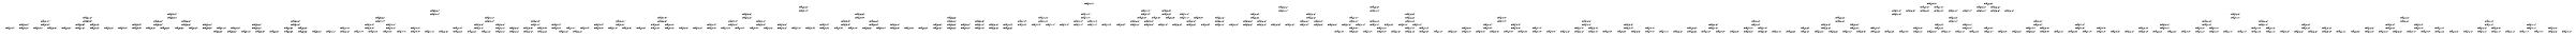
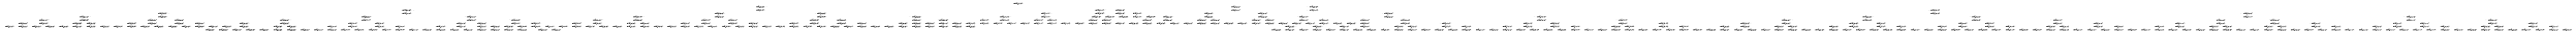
  digraph {
    n1 [label="Node{data=[1984, 1984]}"]
    n2 [label="Node{data=[1354, 1354]}"]
    n3 [label="Node{data=[2573, 2573]}"]
    n4 [label="Node{data=[1290, 1290]}"]
    n5 [label="Node{data=[1418, 1418]}"]
    n6 [label="Node{data=[2491, 2491]}"]
    n7 [label="Node{data=[5512, 5512]}"]
    n8 [label="Node{data=[1258, 1258]}"]
    n9 [label="Node{data=[1322, 1322]}"]
    n10 [label="Node{data=[1505, 1505]}"]
    n11 [label="Node{data=[1165, 1165]}"]
    n12 [label="Node{data=[1274, 1274]}"]
    n13 [label="Node{data=[1306, 1306]}"]
    n14 [label="Node{data=[1338, 1338]}"]
    n15 [label="Node{data=[1120, 1120]}"]
    n16 [label="Node{data=[1250, 1250]}"]
    n17 [label="Node{data=[1266, 1266]}"]
    n18 [label="Node{data=[1282, 1282]}"]
    n19 [label="Node{data=[1116, 1116]}"]
    n20 [label="Node{data=[1161, 1161]}"]
    n21 [label="Node{data=[1246, 1246]}"]
    n22 [label="Node{data=[1254, 1254]}"]
    n23 [label="Node{data=[1086, 1086]}"]
    n24 [label="Node{data=[1118, 1118]}"]
    n25 [label="Node{data=[1159, 1159]}"]
    n26 [label="Node{data=[1163, 1163]}"]
    n27 [label="Node{data=[1033, 1033]}"]
    n28 [label="Node{data=[1115, 1115]}"]
    n29 [label="Node{data=[1117, 1117]}"]
    n30 [label="Node{data=[1119, 1119]}"]
    n31 [label="Node{data=[1121, 1121]}"]
    n32 [label="Node{data=[1160, 1160]}"]
    n33 [label="Node{data=[1162, 1162]}"]
    n34 [label="Node{data=[1164, 1164]}"]
    n35 [label="Node{data=[1167, 1167]}"]
    n36 [label="Node{data=[1248, 1248]}"]
    n37 [label="Node{data=[1252, 1252]}"]
    n38 [label="Node{data=[1256, 1256]}"]
    n39 [label="Node{data=[1166, 1166]}"]
    n40 [label="Node{data=[1245, 1245]}"]
    n41 [label="Node{data=[1247, 1247]}"]
    n42 [label="Node{data=[1249, 1249]}"]
    n43 [label="Node{data=[1251, 1251]}"]
    n44 [label="Node{data=[1253, 1253]}"]
    n45 [label="Node{data=[1255, 1255]}"]
    n46 [label="Node{data=[1257, 1257]}"]
    n47 [label="Node{data=[1262, 1262]}"]
    n48 [label="Node{data=[1270, 1270]}"]
    n49 [label="Node{data=[1278, 1278]}"]
    n50 [label="Node{data=[1286, 1286]}"]
    n51 [label="Node{data=[1260, 1260]}"]
    n52 [label="Node{data=[1264, 1264]}"]
    n53 [label="Node{data=[1268, 1268]}"]
    n54 [label="Node{data=[1272, 1272]}"]
    n55 [label="Node{data=[1259, 1259]}"]
    n56 [label="Node{data=[1261, 1261]}"]
    n57 [label="Node{data=[1263, 1263]}"]
    n58 [label="Node{data=[1265, 1265]}"]
    n59 [label="Node{data=[1267, 1267]}"]
    n60 [label="Node{data=[1269, 1269]}"]
    n61 [label="Node{data=[1271, 1271]}"]
    n62 [label="Node{data=[1273, 1273]}"]
    n63 [label="Node{data=[1276, 1276]}"]
    n64 [label="Node{data=[1280, 1280]}"]
    n65 [label="Node{data=[1284, 1284]}"]
    n66 [label="Node{data=[1288, 1288]}"]
    n67 [label="Node{data=[1275, 1275]}"]
    n68 [label="Node{data=[1277, 1277]}"]
    n69 [label="Node{data=[1279, 1279]}"]
    n70 [label="Node{data=[1281, 1281]}"]
    n71 [label="Node{data=[1283, 1283]}"]
    n72 [label="Node{data=[1285, 1285]}"]
    n73 [label="Node{data=[1287, 1287]}"]
    n74 [label="Node{data=[1289, 1289]}"]
    n75 [label="Node{data=[1298, 1298]}"]
    n76 [label="Node{data=[1314, 1314]}"]
    n77 [label="Node{data=[1330, 1330]}"]
    n78 [label="Node{data=[1346, 1346]}"]
    n79 [label="Node{data=[1294, 1294]}"]
    n80 [label="Node{data=[1302, 1302]}"]
    n81 [label="Node{data=[1310, 1310]}"]
    n82 [label="Node{data=[1318, 1318]}"]
    n83 [label="Node{data=[1292, 1292]}"]
    n84 [label="Node{data=[1296, 1296]}"]
    n85 [label="Node{data=[1300, 1300]}"]
    n86 [label="Node{data=[1304, 1304]}"]
    n87 [label="Node{data=[1291, 1291]}"]
    n88 [label="Node{data=[1293, 1293]}"]
    n89 [label="Node{data=[1295, 1295]}"]
    n90 [label="Node{data=[1297, 1297]}"]
    n91 [label="Node{data=[1299, 1299]}"]
    n92 [label="Node{data=[1301, 1301]}"]
    n93 [label="Node{data=[1303, 1303]}"]
    n94 [label="Node{data=[1305, 1305]}"]
    n95 [label="Node{data=[1308, 1308]}"]
    n96 [label="Node{data=[1312, 1312]}"]
    n97 [label="Node{data=[1316, 1316]}"]
    n98 [label="Node{data=[1320, 1320]}"]
    n99 [label="Node{data=[1307, 1307]}"]
    n100 [label="Node{data=[1309, 1309]}"]
    n101 [label="Node{data=[1311, 1311]}"]
    n102 [label="Node{data=[1313, 1313]}"]
    n103 [label="Node{data=[1315, 1315]}"]
    n104 [label="Node{data=[1317, 1317]}"]
    n105 [label="Node{data=[1319, 1319]}"]
    n106 [label="Node{data=[1321, 1321]}"]
    n107 [label="Node{data=[1326, 1326]}"]
    n108 [label="Node{data=[1334, 1334]}"]
    n109 [label="Node{data=[1342, 1342]}"]
    n110 [label="Node{data=[1350, 1350]}"]
    n111 [label="Node{data=[1324, 1324]}"]
    n112 [label="Node{data=[1328, 1328]}"]
    n113 [label="Node{data=[1332, 1332]}"]
    n114 [label="Node{data=[1336, 1336]}"]
    n115 [label="Node{data=[1323, 1323]}"]
    n116 [label="Node{data=[1325, 1325]}"]
    n117 [label="Node{data=[1327, 1327]}"]
    n118 [label="Node{data=[1329, 1329]}"]
    n119 [label="Node{data=[1331, 1331]}"]
    n120 [label="Node{data=[1333, 1333]}"]
    n121 [label="Node{data=[1335, 1335]}"]
    n122 [label="Node{data=[1337, 1337]}"]
    n123 [label="Node{data=[1340, 1340]}"]
    n124 [label="Node{data=[1344, 1344]}"]
    n125 [label="Node{data=[1348, 1348]}"]
    n126 [label="Node{data=[1352, 1352]}"]
    n127 [label="Node{data=[1339, 1339]}"]
    n128 [label="Node{data=[1341, 1341]}"]
    n129 [label="Node{data=[1343, 1343]}"]
    n130 [label="Node{data=[1345, 1345]}"]
    n131 [label="Node{data=[1347, 1347]}"]
    n132 [label="Node{data=[1349, 1349]}"]
    n133 [label="Node{data=[1351, 1351]}"]
    n134 [label="Node{data=[1353, 1353]}"]
    n135 [label="Node{data=[1386, 1386]}"]
    n136 [label="Node{data=[1370, 1370]}"]
    n137 [label="Node{data=[1402, 1402]}"]
    n138 [label="Node{data=[1489, 1489]}"]
    n139 [label="Node{data=[1638, 1638]}"]
    n140 [label="Node{data=[1362, 1362]}"]
    n141 [label="Node{data=[1378, 1378]}"]
    n142 [label="Node{data=[1394, 1394]}"]
    n143 [label="Node{data=[1410, 1410]}"]
    n144 [label="Node{data=[1358, 1358]}"]
    n145 [label="Node{data=[1366, 1366]}"]
    n146 [label="Node{data=[1374, 1374]}"]
    n147 [label="Node{data=[1382, 1382]}"]
    n148 [label="Node{data=[1356, 1356]}"]
    n149 [label="Node{data=[1360, 1360]}"]
    n150 [label="Node{data=[1364, 1364]}"]
    n151 [label="Node{data=[1368, 1368]}"]
    n152 [label="Node{data=[1355, 1355]}"]
    n153 [label="Node{data=[1357, 1357]}"]
    n154 [label="Node{data=[1359, 1359]}"]
    n155 [label="Node{data=[1361, 1361]}"]
    n156 [label="Node{data=[1363, 1363]}"]
    n157 [label="Node{data=[1365, 1365]}"]
    n158 [label="Node{data=[1367, 1367]}"]
    n159 [label="Node{data=[1369, 1369]}"]
    n160 [label="Node{data=[1372, 1372]}"]
    n161 [label="Node{data=[1376, 1376]}"]
    n162 [label="Node{data=[1380, 1380]}"]
    n163 [label="Node{data=[1384, 1384]}"]
    n164 [label="Node{data=[1371, 1371]}"]
    n165 [label="Node{data=[1373, 1373]}"]
    n166 [label="Node{data=[1375, 1375]}"]
    n167 [label="Node{data=[1377, 1377]}"]
    n168 [label="Node{data=[1379, 1379]}"]
    n169 [label="Node{data=[1381, 1381]}"]
    n170 [label="Node{data=[1383, 1383]}"]
    n171 [label="Node{data=[1385, 1385]}"]
    n172 [label="Node{data=[1390, 1390]}"]
    n173 [label="Node{data=[1406, 1406]}"]
    n174 [label="Node{data=[1414, 1414]}"]
    n175 [label="Node{data=[1388, 1388]}"]
    n176 [label="Node{data=[1392, 1392]}"]
    n177 [label="Node{data=[1398, 1398]}"]
    n178 [label="Node{data=[1396, 1396]}"]
    n179 [label="Node{data=[1400, 1400]}"]
    n180 [label="Node{data=[1387, 1387]}"]
    n181 [label="Node{data=[1389, 1389]}"]
    n182 [label="Node{data=[1391, 1391]}"]
    n183 [label="Node{data=[1393, 1393]}"]
    n184 [label="Node{data=[1395, 1395]}"]
    n185 [label="Node{data=[1397, 1397]}"]
    n186 [label="Node{data=[1399, 1399]}"]
    n187 [label="Node{data=[1401, 1401]}"]
    n188 [label="Node{data=[1404, 1404]}"]
    n189 [label="Node{data=[1408, 1408]}"]
    n190 [label="Node{data=[1412, 1412]}"]
    n191 [label="Node{data=[1416, 1416]}"]
    n192 [label="Node{data=[1403, 1403]}"]
    n193 [label="Node{data=[1405, 1405]}"]
    n194 [label="Node{data=[1407, 1407]}"]
    n195 [label="Node{data=[1409, 1409]}"]
    n196 [label="Node{data=[1411, 1411]}"]
    n197 [label="Node{data=[1413, 1413]}"]
    n198 [label="Node{data=[1415, 1415]}"]
    n199 [label="Node{data=[1417, 1417]}"]
    n200 [label="Node{data=[1456, 1456]}"]
    n201 [label="Node{data=[1497, 1497]}"]
+   n202 [label="Node{data=[1513, 1513]}"]
    n203 [label="Node{data=[1646, 1646]}"]
    n204 [label="Node{data=[1435, 1435]}"]
    n205 [label="Node{data=[1460, 1460]}"]
    n206 [label="Node{data=[1493, 1493]}"]
    n207 [label="Node{data=[1501, 1501]}"]
    n208 [label="Node{data=[1420, 1420]}"]
    n209 [label="Node{data=[1454, 1454]}"]
    n210 [label="Node{data=[1458, 1458]}"]
    n211 [label="Node{data=[1487, 1487]}"]
    n212 [label="Node{data=[1419, 1419]}"]
    n213 [label="Node{data=[1421, 1421]}"]
    n214 [label="Node{data=[1453, 1453]}"]
    n215 [label="Node{data=[1455, 1455]}"]
    n216 [label="Node{data=[1457, 1457]}"]
    n217 [label="Node{data=[1459, 1459]}"]
    n218 [label="Node{data=[1486, 1486]}"]
    n219 [label="Node{data=[1488, 1488]}"]
    n220 [label="Node{data=[1491, 1491]}"]
    n221 [label="Node{data=[1495, 1495]}"]
    n222 [label="Node{data=[1499, 1499]}"]
    n223 [label="Node{data=[1503, 1503]}"]
    n224 [label="Node{data=[1490, 1490]}"]
    n225 [label="Node{data=[1492, 1492]}"]
    n226 [label="Node{data=[1494, 1494]}"]
    n227 [label="Node{data=[1496, 1496]}"]
    n228 [label="Node{data=[1498, 1498]}"]
    n229 [label="Node{data=[1500, 1500]}"]
    n230 [label="Node{data=[1502, 1502]}"]
    n231 [label="Node{data=[1504, 1504]}"]
    n232 [label="Node{data=[1509, 1509]}"]
    n233 [label="Node{data=[1583, 1583]}"]
    n234 [label="Node{data=[1642, 1642]}"]
    n235 [label="Node{data=[1980, 1980]}"]
    n236 [label="Node{data=[1507, 1507]}"]
    n237 [label="Node{data=[1511, 1511]}"]
    n238 [label="Node{data=[1515, 1515]}"]
    n239 [label="Node{data=[1636, 1636]}"]
    n240 [label="Node{data=[1506, 1506]}"]
    n241 [label="Node{data=[1508, 1508]}"]
    n242 [label="Node{data=[1510, 1510]}"]
    n243 [label="Node{data=[1512, 1512]}"]
    n244 [label="Node{data=[1514, 1514]}"]
    n245 [label="Node{data=[1516, 1516]}"]
    n246 [label="Node{data=[1635, 1635]}"]
    n247 [label="Node{data=[1637, 1637]}"]
    n248 [label="Node{data=[1640, 1640]}"]
    n249 [label="Node{data=[1644, 1644]}"]
    n250 [label="Node{data=[1648, 1648]}"]
    n251 [label="Node{data=[1982, 1982]}"]
    n252 [label="Node{data=[1639, 1639]}"]
    n253 [label="Node{data=[1641, 1641]}"]
    n254 [label="Node{data=[1643, 1643]}"]
    n255 [label="Node{data=[1645, 1645]}"]
    n256 [label="Node{data=[1647, 1647]}"]
    n257 [label="Node{data=[1649, 1649]}"]
    n258 [label="Node{data=[1981, 1981]}"]
    n259 [label="Node{data=[1983, 1983]}"]
    n260 [label="Node{data=[2255, 2255]}"]
    n261 [label="Node{data=[2536, 2536]}"]
    n262 [label="Node{data=[5496, 5496]}"]
    n263 [label="Node{data=[7802, 7802]}"]
    n264 [label="Node{data=[1992, 1992]}"]
    n265 [label="Node{data=[2483, 2483]}"]
    n266 [label="Node{data=[2499, 2499]}"]
    n267 [label="Node{data=[2565, 2565]}"]
    n268 [label="Node{data=[1988, 1988]}"]
    n269 [label="Node{data=[2055, 2055]}"]
    n270 [label="Node{data=[2479, 2479]}"]
    n271 [label="Node{data=[2487, 2487]}"]
    n272 [label="Node{data=[1986, 1986]}"]
    n273 [label="Node{data=[1990, 1990]}"]
    n274 [label="Node{data=[2028, 2028]}"]
    n275 [label="Node{data=[2226, 2226]}"]
    n276 [label="Node{data=[1985, 1985]}"]
    n277 [label="Node{data=[1987, 1987]}"]
    n278 [label="Node{data=[1989, 1989]}"]
    n279 [label="Node{data=[1991, 1991]}"]
    n280 [label="Node{data=[1993, 1993]}"]
    n281 [label="Node{data=[2030, 2030]}"]
    n282 [label="Node{data=[2160, 2160]}"]
    n283 [label="Node{data=[2232, 2232]}"]
    n284 [label="Node{data=[2426, 2426]}"]
    n285 [label="Node{data=[2481, 2481]}"]
    n286 [label="Node{data=[2485, 2485]}"]
    n287 [label="Node{data=[2489, 2489]}"]
    n288 [label="Node{data=[2272, 2272]}"]
    n289 [label="Node{data=[2478, 2478]}"]
    n290 [label="Node{data=[2480, 2480]}"]
    n291 [label="Node{data=[2482, 2482]}"]
    n292 [label="Node{data=[2484, 2484]}"]
    n293 [label="Node{data=[2486, 2486]}"]
    n294 [label="Node{data=[2488, 2488]}"]
    n295 [label="Node{data=[2490, 2490]}"]
    n296 [label="Node{data=[2495, 2495]}"]
    n297 [label="Node{data=[2503, 2503]}"]
    n298 [label="Node{data=[2561, 2561]}"]
    n299 [label="Node{data=[2569, 2569]}"]
    n300 [label="Node{data=[2493, 2493]}"]
    n301 [label="Node{data=[2497, 2497]}"]
    n302 [label="Node{data=[2501, 2501]}"]
    n303 [label="Node{data=[2529, 2529]}"]
    n304 [label="Node{data=[2492, 2492]}"]
    n305 [label="Node{data=[2494, 2494]}"]
    n306 [label="Node{data=[2496, 2496]}"]
    n307 [label="Node{data=[2498, 2498]}"]
    n308 [label="Node{data=[2500, 2500]}"]
    n309 [label="Node{data=[2502, 2502]}"]
    n310 [label="Node{data=[2504, 2504]}"]
    n311 [label="Node{data=[2535, 2535]}"]
    n312 [label="Node{data=[2538, 2538]}"]
    n313 [label="Node{data=[2563, 2563]}"]
    n314 [label="Node{data=[2564, 2564]}"]
    n315 [label="Node{data=[2567, 2567]}"]
    n316 [label="Node{data=[2571, 2571]}"]
    n317 [label="Node{data=[2537, 2537]}"]
    n318 [label="Node{data=[2560, 2560]}"]
    n319 [label="Node{data=[2562, 2562]}"]
    n320 [label="Node{data=[2566, 2566]}"]
    n321 [label="Node{data=[2568, 2568]}"]
    n322 [label="Node{data=[2570, 2570]}"]
    n323 [label="Node{data=[2572, 2572]}"]
    n324 [label="Node{data=[2581, 2581]}"]
    n325 [label="Node{data=[5504, 5504]}"]
    n326 [label="Node{data=[5528, 5528]}"]
    n327 [label="Node{data=[7837, 7837]}"]
    n328 [label="Node{data=[2577, 2577]}"]
    n329 [label="Node{data=[5399, 5399]}"]
    n330 [label="Node{data=[5500, 5500]}"]
    n331 [label="Node{data=[5508, 5508]}"]
    n332 [label="Node{data=[2575, 2575]}"]
    n333 [label="Node{data=[2579, 2579]}"]
    n334 [label="Node{data=[3539, 3539]}"]
    n335 [label="Node{data=[5456, 5456]}"]
    n336 [label="Node{data=[2574, 2574]}"]
    n337 [label="Node{data=[2576, 2576]}"]
    n338 [label="Node{data=[2578, 2578]}"]
    n339 [label="Node{data=[2580, 2580]}"]
    n340 [label="Node{data=[2582, 2582]}"]
    n341 [label="Node{data=[3607, 3607]}"]
    n342 [label="Node{data=[5423, 5423]}"]
    n343 [label="Node{data=[5488, 5488]}"]
    n344 [label="Node{data=[5498, 5498]}"]
    n345 [label="Node{data=[5502, 5502]}"]
    n346 [label="Node{data=[5506, 5506]}"]
    n347 [label="Node{data=[5510, 5510]}"]
    n348 [label="Node{data=[5497, 5497]}"]
    n349 [label="Node{data=[5499, 5499]}"]
    n350 [label="Node{data=[5501, 5501]}"]
    n351 [label="Node{data=[5503, 5503]}"]
    n352 [label="Node{data=[5505, 5505]}"]
    n353 [label="Node{data=[5507, 5507]}"]
    n354 [label="Node{data=[5509, 5509]}"]
    n355 [label="Node{data=[5511, 5511]}"]
    n356 [label="Node{data=[5520, 5520]}"]
    n357 [label="Node{data=[7794, 7794]}"]
    n358 [label="Node{data=[7829, 7829]}"]
    n359 [label="Node{data=[8159, 8159]}"]
    n360 [label="Node{data=[5516, 5516]}"]
    n361 [label="Node{data=[5524, 5524]}"]
    n362 [label="Node{data=[7790, 7790]}"]
    n363 [label="Node{data=[7798, 7798]}"]
    n364 [label="Node{data=[5514, 5514]}"]
    n365 [label="Node{data=[5518, 5518]}"]
    n366 [label="Node{data=[5522, 5522]}"]
    n367 [label="Node{data=[5526, 5526]}"]
    n368 [label="Node{data=[5513, 5513]}"]
    n369 [label="Node{data=[5515, 5515]}"]
    n370 [label="Node{data=[5517, 5517]}"]
    n371 [label="Node{data=[5519, 5519]}"]
    n372 [label="Node{data=[5521, 5521]}"]
    n373 [label="Node{data=[5523, 5523]}"]
    n374 [label="Node{data=[5525, 5525]}"]
    n375 [label="Node{data=[5527, 5527]}"]
    n376 [label="Node{data=[7722, 7722]}"]
    n377 [label="Node{data=[7792, 7792]}"]
    n378 [label="Node{data=[7796, 7796]}"]
    n379 [label="Node{data=[7800, 7800]}"]
    n380 [label="Node{data=[7672, 7672]}"]
    n381 [label="Node{data=[7763, 7763]}"]
    n382 [label="Node{data=[7791, 7791]}"]
    n383 [label="Node{data=[7793, 7793]}"]
    n384 [label="Node{data=[7795, 7795]}"]
    n385 [label="Node{data=[7797, 7797]}"]
    n386 [label="Node{data=[7799, 7799]}"]
    n387 [label="Node{data=[7801, 7801]}"]
    n388 [label="Node{data=[7806, 7806]}"]
    n389 [label="Node{data=[7833, 7833]}"]
    n390 [label="Node{data=[7970, 7970]}"]
    n391 [label="Node{data=[8194, 8194]}"]
    n392 [label="Node{data=[7804, 7804]}"]
    n393 [label="Node{data=[7827, 7827]}"]
    n394 [label="Node{data=[7831, 7831]}"]
    n395 [label="Node{data=[7835, 7835]}"]
    n396 [label="Node{data=[7803, 7803]}"]
    n397 [label="Node{data=[7805, 7805]}"]
    n398 [label="Node{data=[7826, 7826]}"]
    n399 [label="Node{data=[7828, 7828]}"]
    n400 [label="Node{data=[7830, 7830]}"]
    n401 [label="Node{data=[7832, 7832]}"]
    n402 [label="Node{data=[7834, 7834]}"]
    n403 [label="Node{data=[7836, 7836]}"]
    n404 [label="Node{data=[7938, 7938]}"]
    n405 [label="Node{data=[7990, 7990]}"]
    n406 [label="Node{data=[8190, 8190]}"]
    n407 [label="Node{data=[8770, 8770]}"]
    n408 [label="Node{data=[8213, 8213]}"]
    n409 [label="Node{data=[8788, 8788]}"]
    n1 -> n2
    n1 -> n3
    n2 -> n4
    n2 -> n5
    n3 -> n6
    n3 -> n7
    n4 -> n8
    n4 -> n9
    n5 -> n10
    n6 -> n260
    n6 -> n261
    n7 -> n262
    n7 -> n263
    n8 -> n11
    n8 -> n12
    n9 -> n13
    n9 -> n14
    n10 -> n138
    n10 -> n139
    n11 -> n15
    n11 -> n16
    n12 -> n17
    n12 -> n18
    n13 -> n75
    n13 -> n76
    n14 -> n77
    n14 -> n78
    n15 -> n19
    n15 -> n20
    n16 -> n21
    n16 -> n22
    n17 -> n47
    n17 -> n48
    n18 -> n49
    n18 -> n50
    n19 -> n23
    n19 -> n24
    n20 -> n25
    n20 -> n26
    n21 -> n35
    n21 -> n36
    n22 -> n37
    n22 -> n38
    n23 -> n27
    n23 -> n28
    n24 -> n29
    n24 -> n30
    n25 -> n31
    n25 -> n32
    n26 -> n33
    n26 -> n34
    n35 -> n39
    n35 -> n40
    n36 -> n41
    n36 -> n42
    n37 -> n43
    n37 -> n44
    n38 -> n45
    n38 -> n46
    n47 -> n51
    n47 -> n52
    n48 -> n53
    n48 -> n54
    n49 -> n63
    n49 -> n64
    n50 -> n65
    n50 -> n66
    n51 -> n55
    n51 -> n56
    n52 -> n57
    n52 -> n58
    n53 -> n59
    n53 -> n60
    n54 -> n61
    n54 -> n62
    n63 -> n67
    n63 -> n68
    n64 -> n69
    n64 -> n70
    n65 -> n71
    n65 -> n72
    n66 -> n73
    n66 -> n74
    n75 -> n79
    n75 -> n80
    n76 -> n81
    n76 -> n82
    n77 -> n107
    n77 -> n108
    n78 -> n109
    n78 -> n110
    n79 -> n83
    n79 -> n84
    n80 -> n85
    n80 -> n86
    n81 -> n95
    n81 -> n96
    n82 -> n97
    n82 -> n98
    n83 -> n87
    n83 -> n88
    n84 -> n89
    n84 -> n90
    n85 -> n91
    n85 -> n92
    n86 -> n93
    n86 -> n94
    n95 -> n99
    n95 -> n100
    n96 -> n101
    n96 -> n102
    n97 -> n103
    n97 -> n104
    n98 -> n105
    n98 -> n106
    n107 -> n111
    n107 -> n112
    n108 -> n113
    n108 -> n114
    n109 -> n123
    n109 -> n124
    n110 -> n125
    n110 -> n126
    n111 -> n115
    n111 -> n116
    n112 -> n117
    n112 -> n118
    n113 -> n119
    n113 -> n120
    n114 -> n121
    n114 -> n122
    n123 -> n127
    n123 -> n128
    n124 -> n129
    n124 -> n130
    n125 -> n131
    n125 -> n132
    n126 -> n133
    n126 -> n134
    n135 -> n5
    n135 -> n136
    n135 -> n137
    n136 -> n140
    n136 -> n141
    n137 -> n142
    n137 -> n143
    n138 -> n200
    n138 -> n201
+   n139 -> n202
    n139 -> n203
    n140 -> n144
    n140 -> n145
    n141 -> n146
    n141 -> n147
    n142 -> n172
    n143 -> n173
    n143 -> n174
    n144 -> n148
    n144 -> n149
    n145 -> n150
    n145 -> n151
    n146 -> n160
    n146 -> n161
    n147 -> n162
    n147 -> n163
    n148 -> n152
    n148 -> n153
    n149 -> n154
    n149 -> n155
    n150 -> n156
    n150 -> n157
    n151 -> n158
    n151 -> n159
    n160 -> n164
    n160 -> n165
    n161 -> n166
    n161 -> n167
    n162 -> n168
    n162 -> n169
    n163 -> n170
    n163 -> n171
    n172 -> n175
    n172 -> n176
    n173 -> n188
    n173 -> n189
    n174 -> n190
    n174 -> n191
    n175 -> n180
    n175 -> n181
    n176 -> n182
    n176 -> n183
    n177 -> n142
    n177 -> n178
    n177 -> n179
    n178 -> n184
    n178 -> n185
    n179 -> n186
    n179 -> n187
    n188 -> n192
    n188 -> n193
    n189 -> n194
    n189 -> n195
    n190 -> n196
    n190 -> n197
    n191 -> n198
    n191 -> n199
    n200 -> n204
    n200 -> n205
    n201 -> n206
    n201 -> n207
+   n202 -> n232
+   n202 -> n233
    n203 -> n234
    n203 -> n235
    n204 -> n208
    n204 -> n209
    n205 -> n210
    n205 -> n211
    n206 -> n220
    n206 -> n221
    n207 -> n222
    n207 -> n223
    n208 -> n212
    n208 -> n213
    n209 -> n214
    n209 -> n215
    n210 -> n216
    n210 -> n217
    n211 -> n218
    n211 -> n219
    n220 -> n224
    n220 -> n225
    n221 -> n226
    n221 -> n227
    n222 -> n228
    n222 -> n229
    n223 -> n230
    n223 -> n231
    n232 -> n236
    n232 -> n237
    n233 -> n238
    n233 -> n239
    n234 -> n248
    n234 -> n249
    n235 -> n250
    n235 -> n251
    n236 -> n240
    n236 -> n241
    n237 -> n242
    n237 -> n243
    n238 -> n244
    n238 -> n245
    n239 -> n246
    n239 -> n247
    n248 -> n252
    n248 -> n253
    n249 -> n254
    n249 -> n255
    n250 -> n256
    n250 -> n257
    n251 -> n258
    n251 -> n259
    n260 -> n264
    n260 -> n265
    n261 -> n266
    n261 -> n267
    n262 -> n324
    n262 -> n325
    n263 -> n326
    n263 -> n327
    n264 -> n268
    n264 -> n269
    n265 -> n270
    n265 -> n271
    n266 -> n296
    n266 -> n297
    n267 -> n298
    n267 -> n299
    n268 -> n272
    n268 -> n273
    n269 -> n274
    n269 -> n275
    n270 -> n284
    n270 -> n285
    n271 -> n286
    n271 -> n287
    n272 -> n276
    n272 -> n277
    n273 -> n278
    n273 -> n279
    n274 -> n280
    n274 -> n281
    n275 -> n282
    n275 -> n283
    n284 -> n288
    n284 -> n289
    n285 -> n290
    n285 -> n291
    n286 -> n292
    n286 -> n293
    n287 -> n294
    n287 -> n295
    n296 -> n300
    n296 -> n301
    n297 -> n302
    n297 -> n303
    n298 -> n312
    n298 -> n313
    n298 -> n314
    n299 -> n315
    n299 -> n316
    n300 -> n304
    n300 -> n305
    n301 -> n306
    n301 -> n307
    n302 -> n308
    n302 -> n309
    n303 -> n310
    n303 -> n311
    n312 -> n317
    n312 -> n318
    n313 -> n319
    n315 -> n320
    n315 -> n321
    n316 -> n322
    n316 -> n323
    n324 -> n328
    n324 -> n329
    n325 -> n330
    n325 -> n331
    n326 -> n356
    n326 -> n357
    n327 -> n358
    n327 -> n359
    n328 -> n332
    n328 -> n333
    n329 -> n334
    n329 -> n335
    n330 -> n344
    n330 -> n345
    n331 -> n346
    n331 -> n347
    n332 -> n336
    n332 -> n337
    n333 -> n338
    n333 -> n339
    n334 -> n340
    n334 -> n341
    n335 -> n342
    n335 -> n343
    n344 -> n348
    n344 -> n349
    n345 -> n350
    n345 -> n351
    n346 -> n352
    n346 -> n353
    n347 -> n354
    n347 -> n355
    n356 -> n360
    n356 -> n361
    n357 -> n362
    n357 -> n363
    n358 -> n388
    n358 -> n389
    n359 -> n390
    n359 -> n391
    n360 -> n364
    n360 -> n365
    n361 -> n366
    n361 -> n367
    n362 -> n376
    n362 -> n377
    n363 -> n378
    n363 -> n379
    n364 -> n368
    n364 -> n369
    n365 -> n370
    n365 -> n371
    n366 -> n372
    n366 -> n373
    n367 -> n374
    n367 -> n375
    n376 -> n380
    n376 -> n381
    n377 -> n382
    n377 -> n383
    n378 -> n384
    n378 -> n385
    n379 -> n386
    n379 -> n387
    n388 -> n392
    n388 -> n393
    n389 -> n394
    n389 -> n395
    n390 -> n404
    n390 -> n405
    n391 -> n406
    n391 -> n407
    n392 -> n396
    n392 -> n397
    n393 -> n398
    n393 -> n399
    n394 -> n400
    n394 -> n401
    n395 -> n402
    n395 -> n403
    n407 -> n408
    n407 -> n409
  }
